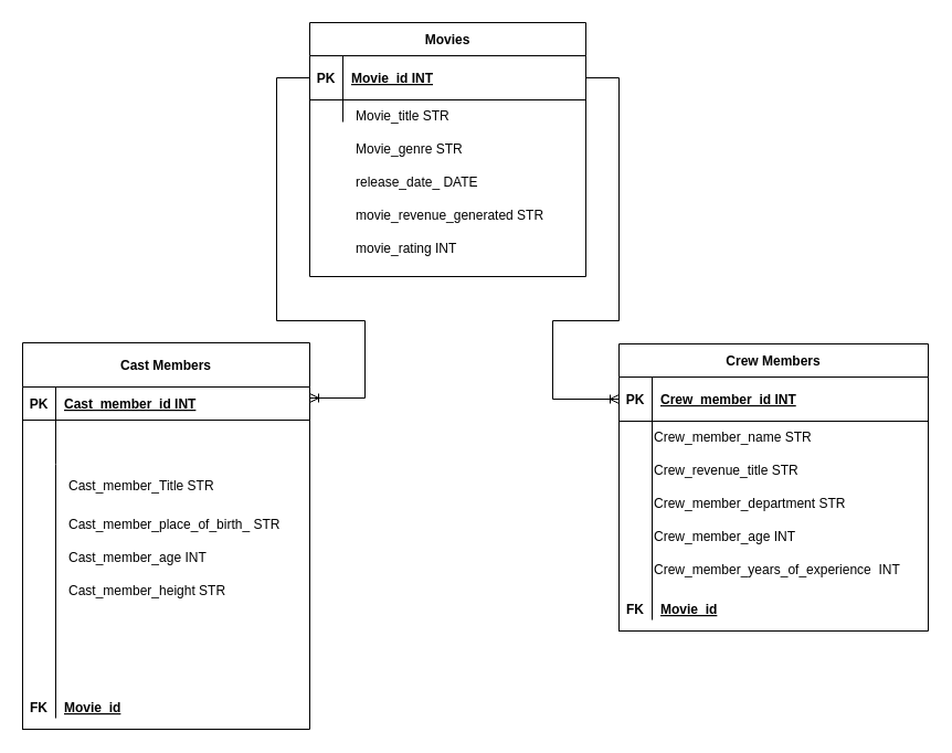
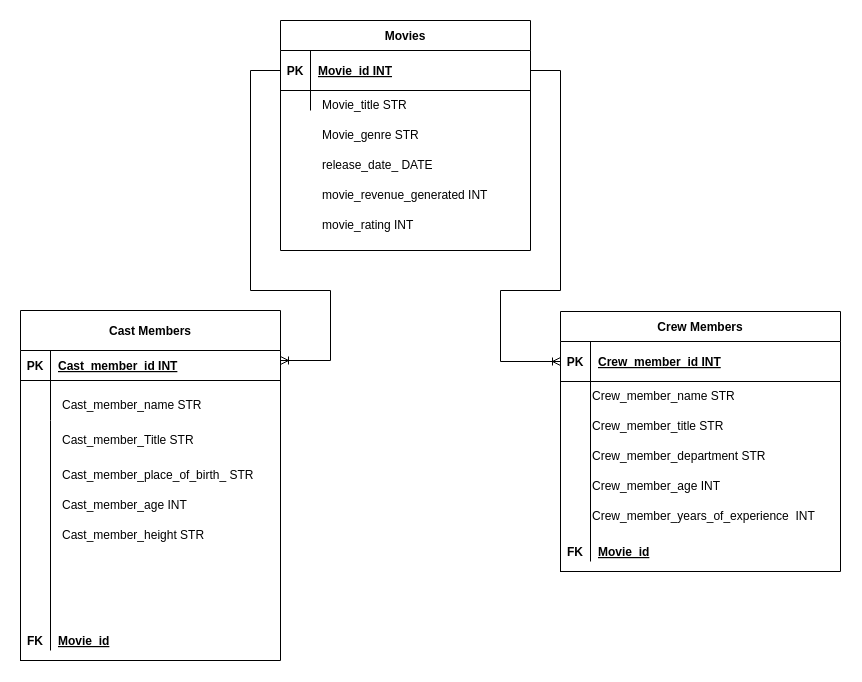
  <mxCell id="0" />
  <mxCell id="1" parent="0" />
  <mxCell id="2" value="Crew Members" style="shape=table;startSize=30;container=1;collapsible=1;childLayout=tableLayout;fixedRows=1;rowLines=0;fontStyle=1;align=center;resizeLast=1;" parent="1" vertex="1"><mxGeometry x="560" y="311" width="280" height="260" as="geometry" /></mxCell>
  <mxCell id="3" value="" style="shape=partialRectangle;collapsible=0;dropTarget=0;pointerEvents=0;fillColor=none;points=[[0,0.5],[1,0.5]];portConstraint=eastwest;top=0;left=0;right=0;bottom=1;" parent="2" vertex="1"><mxGeometry y="30" width="280" height="40" as="geometry" /></mxCell>
  <mxCell id="4" value="PK" style="shape=partialRectangle;overflow=hidden;connectable=0;fillColor=none;top=0;left=0;bottom=0;right=0;fontStyle=1;" parent="3" vertex="1"><mxGeometry width="30" height="40" as="geometry"><mxRectangle width="30" height="40" as="alternateBounds" /></mxGeometry></mxCell>
  <mxCell id="5" value="Crew_member_id INT" style="shape=partialRectangle;overflow=hidden;connectable=0;fillColor=none;top=0;left=0;bottom=0;right=0;align=left;spacingLeft=6;fontStyle=5;" parent="3" vertex="1"><mxGeometry x="30" width="250" height="40" as="geometry"><mxRectangle width="250" height="40" as="alternateBounds" /></mxGeometry></mxCell>
  <mxCell id="6" value="" style="shape=partialRectangle;collapsible=0;dropTarget=0;pointerEvents=0;fillColor=none;points=[[0,0.5],[1,0.5]];portConstraint=eastwest;top=0;left=0;right=0;bottom=0;" parent="2" vertex="1"><mxGeometry y="70" width="280" height="180" as="geometry" /></mxCell>
  <mxCell id="7" value="" style="shape=partialRectangle;overflow=hidden;connectable=0;fillColor=none;top=0;left=0;bottom=0;right=0;" parent="6" vertex="1"><mxGeometry width="30" height="180" as="geometry"><mxRectangle width="30" height="180" as="alternateBounds" /></mxGeometry></mxCell>
  <mxCell id="8" value="" style="shape=partialRectangle;overflow=hidden;connectable=0;fillColor=none;top=0;left=0;bottom=0;right=0;align=left;spacingLeft=6;" parent="6" vertex="1"><mxGeometry x="30" width="250" height="180" as="geometry"><mxRectangle width="250" height="180" as="alternateBounds" /></mxGeometry></mxCell>
  <mxCell id="9" value="Cast Members" style="shape=table;startSize=40;container=1;collapsible=1;childLayout=tableLayout;fixedRows=1;rowLines=0;fontStyle=1;align=center;resizeLast=1;" parent="1" vertex="1"><mxGeometry x="20" y="310" width="260" height="350" as="geometry" /></mxCell>
  <mxCell id="10" value="" style="shape=partialRectangle;collapsible=0;dropTarget=0;pointerEvents=0;fillColor=none;points=[[0,0.5],[1,0.5]];portConstraint=eastwest;top=0;left=0;right=0;bottom=1;" parent="9" vertex="1"><mxGeometry y="40" width="260" height="30" as="geometry" /></mxCell>
  <mxCell id="11" value="PK" style="shape=partialRectangle;overflow=hidden;connectable=0;fillColor=none;top=0;left=0;bottom=0;right=0;fontStyle=1;" parent="10" vertex="1"><mxGeometry width="30" height="30" as="geometry"><mxRectangle width="30" height="30" as="alternateBounds" /></mxGeometry></mxCell>
  <mxCell id="12" value="Cast_member_id INT" style="shape=partialRectangle;overflow=hidden;connectable=0;fillColor=none;top=0;left=0;bottom=0;right=0;align=left;spacingLeft=6;fontStyle=5;" parent="10" vertex="1"><mxGeometry x="30" width="230" height="30" as="geometry"><mxRectangle width="230" height="30" as="alternateBounds" /></mxGeometry></mxCell>
  <mxCell id="13" value="" style="shape=partialRectangle;collapsible=0;dropTarget=0;pointerEvents=0;fillColor=none;points=[[0,0.5],[1,0.5]];portConstraint=eastwest;top=0;left=0;right=0;bottom=0;" parent="9" vertex="1"><mxGeometry y="70" width="260" height="40" as="geometry" /></mxCell>
  <mxCell id="14" value="" style="shape=partialRectangle;overflow=hidden;connectable=0;fillColor=none;top=0;left=0;bottom=0;right=0;" parent="13" vertex="1"><mxGeometry width="30" height="40" as="geometry"><mxRectangle width="30" height="40" as="alternateBounds" /></mxGeometry></mxCell>
  <mxCell id="15" value="&#10;&#10;&#10;" style="shape=partialRectangle;overflow=hidden;connectable=0;fillColor=none;top=0;left=0;bottom=0;right=0;align=left;spacingLeft=6;" parent="13" vertex="1"><mxGeometry x="30" width="230" height="40" as="geometry"><mxRectangle width="230" height="40" as="alternateBounds" /></mxGeometry></mxCell>
  <mxCell id="16" value="" style="shape=partialRectangle;collapsible=0;dropTarget=0;pointerEvents=0;fillColor=none;points=[[0,0.5],[1,0.5]];portConstraint=eastwest;top=0;left=0;right=0;bottom=0;" parent="9" vertex="1"><mxGeometry y="110" width="260" height="230" as="geometry" /></mxCell>
  <mxCell id="17" value="" style="shape=partialRectangle;overflow=hidden;connectable=0;fillColor=none;top=0;left=0;bottom=0;right=0;" parent="16" vertex="1"><mxGeometry width="30" height="230" as="geometry"><mxRectangle width="30" height="230" as="alternateBounds" /></mxGeometry></mxCell>
  <mxCell id="18" value="" style="shape=partialRectangle;overflow=hidden;connectable=0;fillColor=none;top=0;left=0;bottom=0;right=0;align=left;spacingLeft=6;" parent="16" vertex="1"><mxGeometry x="30" width="230" height="230" as="geometry"><mxRectangle width="230" height="230" as="alternateBounds" /></mxGeometry></mxCell>
- <mxCell id="19" value="Crew_revenue_title STR" style="text;html=1;strokeColor=none;fillColor=none;align=left;verticalAlign=middle;whiteSpace=wrap;rounded=0;" parent="1" vertex="1"><mxGeometry x="590" y="411" width="220" height="30" as="geometry" /></mxCell>
+ <mxCell id="19" value="Crew_member_title STR" style="text;html=1;strokeColor=none;fillColor=none;align=left;verticalAlign=middle;whiteSpace=wrap;rounded=0;" parent="1" vertex="1"><mxGeometry x="590" y="411" width="220" height="30" as="geometry" /></mxCell>
  <mxCell id="20" value="Crew_member_name STR" style="text;html=1;strokeColor=none;fillColor=none;align=left;verticalAlign=middle;whiteSpace=wrap;rounded=0;" parent="1" vertex="1"><mxGeometry x="590" y="381" width="220" height="30" as="geometry" /></mxCell>
  <mxCell id="21" value="Crew_member_years_of_experience&amp;nbsp; INT" style="text;html=1;strokeColor=none;fillColor=none;align=left;verticalAlign=middle;whiteSpace=wrap;rounded=0;" parent="1" vertex="1"><mxGeometry x="590" y="501" width="240" height="30" as="geometry" /></mxCell>
  <mxCell id="22" value="Crew_member_age INT" style="text;html=1;strokeColor=none;fillColor=none;align=left;verticalAlign=middle;whiteSpace=wrap;rounded=0;" parent="1" vertex="1"><mxGeometry x="590" y="471" width="220" height="30" as="geometry" /></mxCell>
  <mxCell id="23" value="" style="shape=partialRectangle;collapsible=0;dropTarget=0;pointerEvents=0;fillColor=none;points=[[0,0.5],[1,0.5]];portConstraint=eastwest;top=0;left=0;right=0;bottom=1;" parent="1" vertex="1"><mxGeometry x="560" y="531" width="250" height="40" as="geometry" /></mxCell>
  <mxCell id="24" value="FK" style="shape=partialRectangle;overflow=hidden;connectable=0;fillColor=none;top=0;left=0;bottom=0;right=0;fontStyle=1;" parent="23" vertex="1"><mxGeometry width="30" height="40" as="geometry"><mxRectangle width="30" height="40" as="alternateBounds" /></mxGeometry></mxCell>
  <mxCell id="25" value="Movie_id" style="shape=partialRectangle;overflow=hidden;connectable=0;fillColor=none;top=0;left=0;bottom=0;right=0;align=left;spacingLeft=6;fontStyle=5;" parent="23" vertex="1"><mxGeometry x="30" width="220" height="40" as="geometry"><mxRectangle width="220" height="40" as="alternateBounds" /></mxGeometry></mxCell>
  <mxCell id="26" value="Movies" style="shape=table;startSize=30;container=1;collapsible=1;childLayout=tableLayout;fixedRows=1;rowLines=0;fontStyle=1;align=center;resizeLast=1;" parent="1" vertex="1"><mxGeometry x="280" y="20" width="250" height="230" as="geometry" /></mxCell>
  <mxCell id="27" value="" style="shape=partialRectangle;collapsible=0;dropTarget=0;pointerEvents=0;fillColor=none;points=[[0,0.5],[1,0.5]];portConstraint=eastwest;top=0;left=0;right=0;bottom=1;" parent="26" vertex="1"><mxGeometry y="30" width="250" height="40" as="geometry" /></mxCell>
  <mxCell id="28" value="PK" style="shape=partialRectangle;overflow=hidden;connectable=0;fillColor=none;top=0;left=0;bottom=0;right=0;fontStyle=1;" parent="27" vertex="1"><mxGeometry width="30" height="40" as="geometry"><mxRectangle width="30" height="40" as="alternateBounds" /></mxGeometry></mxCell>
  <mxCell id="29" value="Movie_id INT" style="shape=partialRectangle;overflow=hidden;connectable=0;fillColor=none;top=0;left=0;bottom=0;right=0;align=left;spacingLeft=6;fontStyle=5;" parent="27" vertex="1"><mxGeometry x="30" width="220" height="40" as="geometry"><mxRectangle width="220" height="40" as="alternateBounds" /></mxGeometry></mxCell>
  <mxCell id="30" value="" style="shape=partialRectangle;collapsible=0;dropTarget=0;pointerEvents=0;fillColor=none;points=[[0,0.5],[1,0.5]];portConstraint=eastwest;top=0;left=0;right=0;bottom=0;" parent="26" vertex="1"><mxGeometry y="70" width="250" height="20" as="geometry" /></mxCell>
  <mxCell id="31" value="" style="shape=partialRectangle;overflow=hidden;connectable=0;fillColor=none;top=0;left=0;bottom=0;right=0;" parent="30" vertex="1"><mxGeometry width="30" height="20" as="geometry"><mxRectangle width="30" height="20" as="alternateBounds" /></mxGeometry></mxCell>
  <mxCell id="32" value="" style="shape=partialRectangle;overflow=hidden;connectable=0;fillColor=none;top=0;left=0;bottom=0;right=0;align=left;spacingLeft=6;" parent="30" vertex="1"><mxGeometry x="30" width="220" height="20" as="geometry"><mxRectangle width="220" height="20" as="alternateBounds" /></mxGeometry></mxCell>
  <mxCell id="33" value="" style="endArrow=none;html=1;rounded=0;entryX=0;entryY=0.5;entryDx=0;entryDy=0;endArrow=ERoneToMany;exitX=0;exitY=0.5;exitDx=0;exitDy=0;" parent="26" source="27" edge="1"><mxGeometry width="50" height="50" relative="1" as="geometry"><mxPoint x="200" y="310" as="sourcePoint" /><mxPoint y="340" as="targetPoint" /><Array as="points"><mxPoint x="-30" y="50" /><mxPoint x="-30" y="270" /><mxPoint x="50" y="270" /><mxPoint x="50" y="340" /><mxPoint y="340" /></Array></mxGeometry></mxCell>
  <mxCell id="34" value="Movie_title STR" style="text;html=1;strokeColor=none;fillColor=none;align=left;verticalAlign=middle;whiteSpace=wrap;rounded=0;" parent="1" vertex="1"><mxGeometry x="320" y="90" width="220" height="30" as="geometry" /></mxCell>
  <mxCell id="35" value="release_date_ DATE" style="text;html=1;strokeColor=none;fillColor=none;align=left;verticalAlign=middle;whiteSpace=wrap;rounded=0;" parent="1" vertex="1"><mxGeometry x="320" y="150" width="220" height="30" as="geometry" /></mxCell>
  <mxCell id="36" value="movie_rating INT" style="text;html=1;strokeColor=none;fillColor=none;align=left;verticalAlign=middle;whiteSpace=wrap;rounded=0;" parent="1" vertex="1"><mxGeometry x="320" y="210" width="220" height="30" as="geometry" /></mxCell>
- <mxCell id="37" value="movie_revenue_generated STR" style="text;html=1;strokeColor=none;fillColor=none;align=left;verticalAlign=middle;whiteSpace=wrap;rounded=0;" parent="1" vertex="1"><mxGeometry x="320" y="180" width="220" height="30" as="geometry" /></mxCell>
+ <mxCell id="37" value="movie_revenue_generated INT" style="text;html=1;strokeColor=none;fillColor=none;align=left;verticalAlign=middle;whiteSpace=wrap;rounded=0;" parent="1" vertex="1"><mxGeometry x="320" y="180" width="220" height="30" as="geometry" /></mxCell>
  <mxCell id="38" value="Crew_member_department STR" style="text;html=1;strokeColor=none;fillColor=none;align=left;verticalAlign=middle;whiteSpace=wrap;rounded=0;" parent="1" vertex="1"><mxGeometry x="590" y="441" width="220" height="30" as="geometry" /></mxCell>
  <mxCell id="39" value="Movie_genre STR" style="text;html=1;strokeColor=none;fillColor=none;align=left;verticalAlign=middle;whiteSpace=wrap;rounded=0;" parent="1" vertex="1"><mxGeometry x="320" y="120" width="220" height="30" as="geometry" /></mxCell>
+ <mxCell id="40" value="Cast_member_name STR" style="text;html=1;strokeColor=none;fillColor=none;align=left;verticalAlign=middle;whiteSpace=wrap;rounded=0;" parent="1" vertex="1"><mxGeometry x="60" y="390" width="220" height="30" as="geometry" /></mxCell>
  <mxCell id="41" value="Cast_member_Title STR" style="text;html=1;strokeColor=none;fillColor=none;align=left;verticalAlign=middle;whiteSpace=wrap;rounded=0;" parent="1" vertex="1"><mxGeometry x="60" y="425" width="220" height="30" as="geometry" /></mxCell>
  <mxCell id="42" value="Cast_member_place_of_birth_ STR" style="text;html=1;strokeColor=none;fillColor=none;align=left;verticalAlign=middle;whiteSpace=wrap;rounded=0;" parent="1" vertex="1"><mxGeometry x="60" y="460" width="220" height="30" as="geometry" /></mxCell>
  <mxCell id="43" value="Cast_member_age INT" style="text;html=1;strokeColor=none;fillColor=none;align=left;verticalAlign=middle;whiteSpace=wrap;rounded=0;" parent="1" vertex="1"><mxGeometry x="60" y="490" width="220" height="30" as="geometry" /></mxCell>
  <mxCell id="44" value="Cast_member_height STR" style="text;html=1;strokeColor=none;fillColor=none;align=left;verticalAlign=middle;whiteSpace=wrap;rounded=0;" parent="1" vertex="1"><mxGeometry x="60" y="520" width="220" height="30" as="geometry" /></mxCell>
  <mxCell id="45" value="" style="shape=partialRectangle;collapsible=0;dropTarget=0;pointerEvents=0;fillColor=none;points=[[0,0.5],[1,0.5]];portConstraint=eastwest;top=0;left=0;right=0;bottom=1;" parent="1" vertex="1"><mxGeometry x="20" y="620" width="250" height="40" as="geometry" /></mxCell>
  <mxCell id="46" value="FK" style="shape=partialRectangle;overflow=hidden;connectable=0;fillColor=none;top=0;left=0;bottom=0;right=0;fontStyle=1;" parent="45" vertex="1"><mxGeometry width="30" height="40" as="geometry"><mxRectangle width="30" height="40" as="alternateBounds" /></mxGeometry></mxCell>
  <mxCell id="47" value="Movie_id" style="shape=partialRectangle;overflow=hidden;connectable=0;fillColor=none;top=0;left=0;bottom=0;right=0;align=left;spacingLeft=6;fontStyle=5;" parent="45" vertex="1"><mxGeometry x="30" width="220" height="40" as="geometry"><mxRectangle width="220" height="40" as="alternateBounds" /></mxGeometry></mxCell>
  <mxCell id="48" value="" style="endArrow=none;html=1;rounded=0;endArrow=ERoneToMany;exitX=1;exitY=0.5;exitDx=0;exitDy=0;entryX=0;entryY=0.5;entryDx=0;entryDy=0;" parent="1" source="27" target="3" edge="1"><mxGeometry width="50" height="50" relative="1" as="geometry"><mxPoint x="290" y="80" as="sourcePoint" /><mxPoint x="380" y="410" as="targetPoint" /><Array as="points"><mxPoint x="560" y="70" /><mxPoint x="560" y="290" /><mxPoint x="500" y="290" /><mxPoint x="500" y="361" /></Array></mxGeometry></mxCell>
